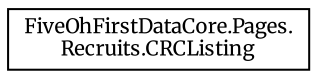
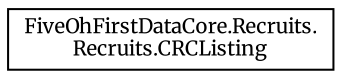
  digraph {
    rankdir=LR
    fontname=Merriweather
-   n1 [color=black fillcolor=white fontname=Merriweather fontsize=10 height=0.2 label="FiveOhFirstDataCore.Pages.\lRecruits.CRCListing" shape=record style=filled width=0.4]
+   n1 [color=black fillcolor=white fontname=Merriweather fontsize=10 height=0.2 label="FiveOhFirstDataCore.Recruits.\lRecruits.CRCListing" shape=record style=filled width=0.4]
  }
